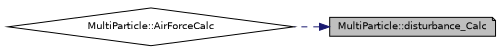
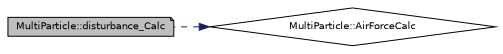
  digraph {
    rankdir=RL
    node [color=black fontname=Helvetica fontsize=10 style=filled]
    n1 [fillcolor=grey75 fontcolor=black height=0.2 label="MultiParticle::disturbance_Calc" shape=note width=0.4]
    n2 [fillcolor=white height=0.2 label="MultiParticle::AirForceCalc" shape=diamond width=0.4]
-   n1 -> n2 [color=midnightblue dir=back fontname=Helvetica fontsize=10 labelfontname=Helvetica labelfontsize=10 style=dashed]
+   n2 -> n1 [color=midnightblue dir=back fontname=Helvetica fontsize=10 labelfontname=Helvetica labelfontsize=10 style=dashed]
  }
